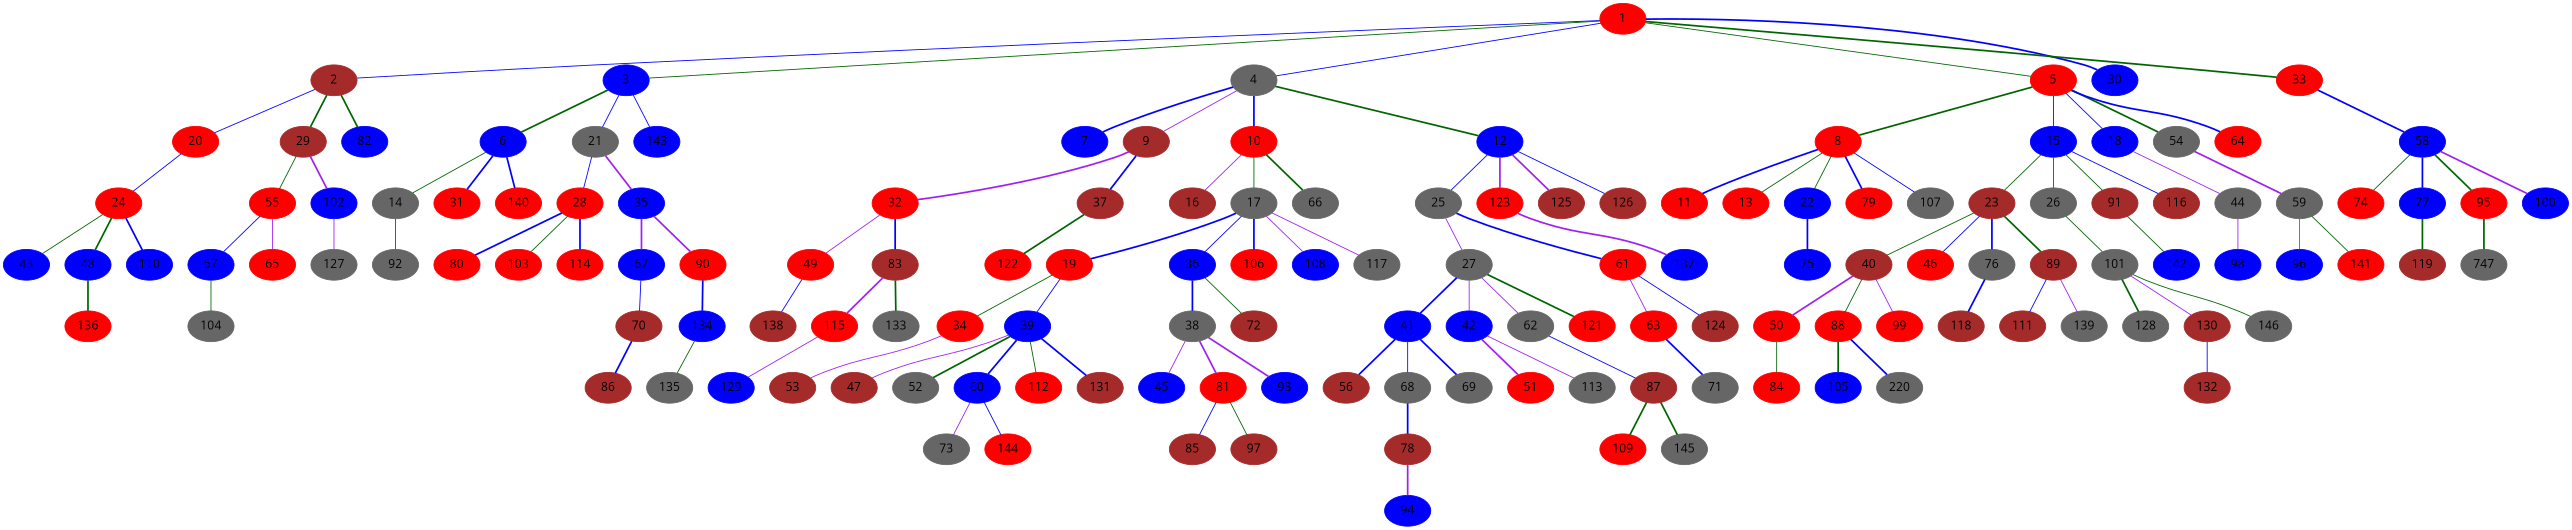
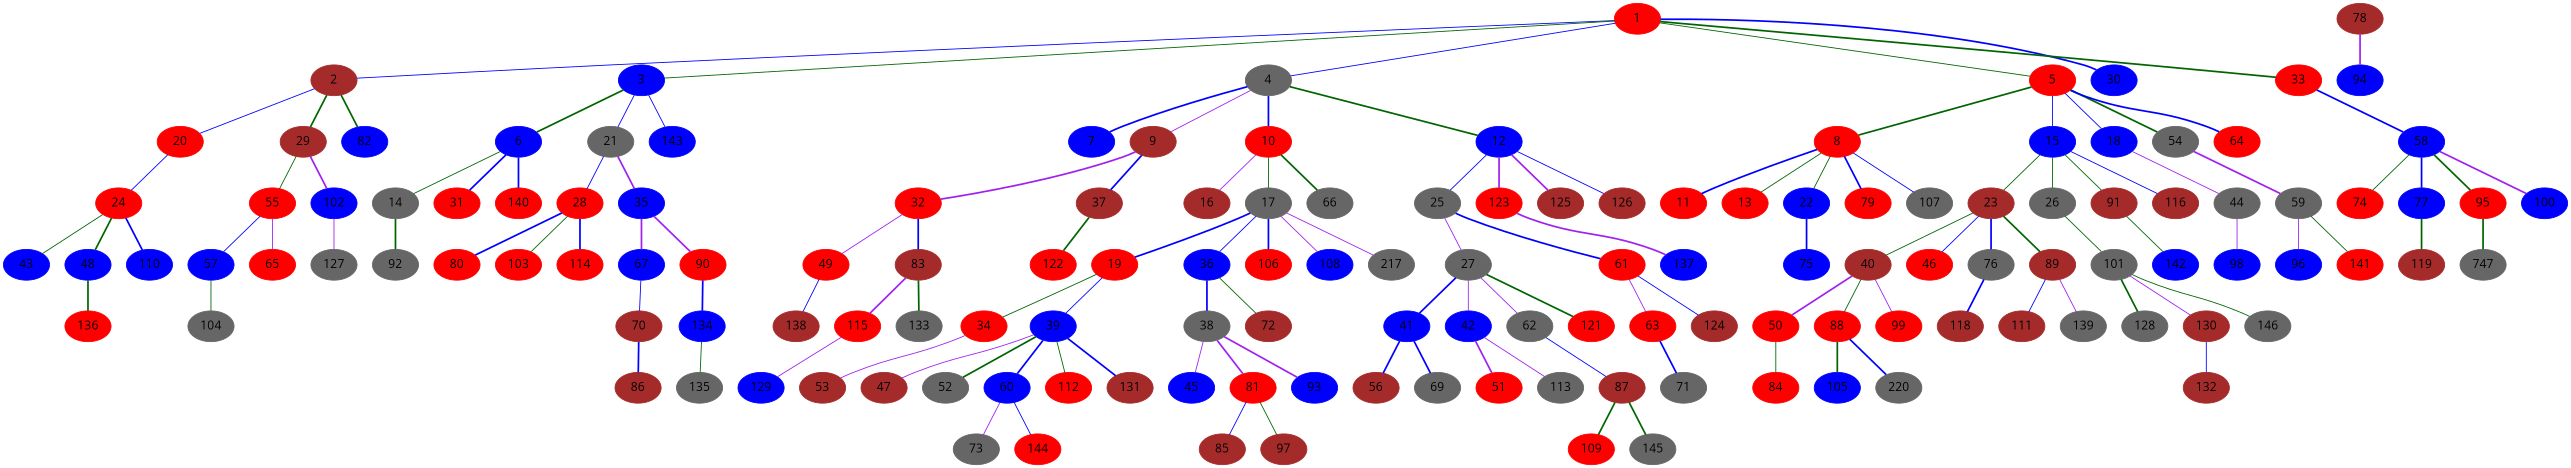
  graph {
    fontname="Open Sans"
    node [color=red fontname="Open Sans" style=filled]
    edge [color=blue fontname="Open Sans" style=solid]
    2 [color=brown]
    1
    3 [color=blue]
    4 [color=gray40]
    5
    30 [color=blue]
    33
    20
    29 [color=brown]
    82 [color=blue]
    6 [color=blue]
    21 [color=gray40]
    143 [color=blue]
    7 [color=blue]
    9 [color=brown]
    10
    12 [color=blue]
    8
    15 [color=blue]
    18 [color=blue]
    54 [color=gray40]
    64
    58 [color=blue]
    24
    55
    102 [color=blue]
    14 [color=gray40]
    31
    140
    28
    35 [color=blue]
    32
    37 [color=brown]
    16 [color=brown]
    17 [color=gray40]
    66 [color=gray40]
    25 [color=gray40]
    123
    125 [color=brown]
    126 [color=brown]
    11
    13
    22 [color=blue]
    79
    107 [color=gray40]
    23 [color=brown]
    26 [color=gray40]
    91 [color=brown]
    116 [color=brown]
    44 [color=gray40]
    59 [color=gray40]
    92 [color=gray40]
    75 [color=blue]
    49
    83 [color=brown]
    122
    19
    36 [color=blue]
    106
    108 [color=blue]
-   117 [color=gray40]
+   117 [color=gray40 label=217]
    27 [color=gray40]
    61
    137 [color=blue]
    40 [color=brown]
    46
    76 [color=gray40]
    89 [color=brown]
    101 [color=gray40]
    142 [color=blue]
    34
    39 [color=blue]
    38 [color=gray40]
    72 [color=brown]
    98 [color=blue]
    53 [color=brown]
    47 [color=brown]
    52 [color=gray40]
    60 [color=blue]
    112
    131 [color=brown]
    43 [color=blue]
    48 [color=blue]
    110 [color=blue]
    80
    103
    114
    67 [color=blue]
    90
    50
    88
    99
    118 [color=brown]
    111 [color=brown]
    139 [color=gray40]
    136
    41 [color=blue]
    42 [color=blue]
    62 [color=gray40]
    121
    63
    124 [color=brown]
    128 [color=gray40]
    130 [color=brown]
    146 [color=gray40]
    56 [color=brown]
-   68 [color=gray40]
    69 [color=gray40]
    51
    113 [color=gray40]
    87 [color=brown]
    57 [color=blue]
    65
    127 [color=gray40]
    138 [color=brown]
    115
    133 [color=gray40]
    74
    77 [color=blue]
    95
    100 [color=blue]
    70 [color=brown]
    134 [color=blue]
    45 [color=blue]
    81
    93 [color=blue]
    85 [color=brown]
    97 [color=brown]
    73 [color=gray40]
    144
    84
    105 [color=blue]
    n133 [color=gray40 label=220]
    78 [color=brown]
    96 [color=blue]
    141
    104 [color=gray40]
    119 [color=brown]
    n139 [color=gray40 label=747]
    71 [color=gray40]
    109
    145 [color=gray40]
    86 [color=brown]
    94 [color=blue]
    129 [color=blue]
    135 [color=gray40]
    132 [color=brown]
    2 -- 20
    2 -- 29 [color=darkgreen style=bold]
    2 -- 82 [color=darkgreen style=bold]
    1 -- 2
    1 -- 3 [color=darkgreen]
    1 -- 4
    1 -- 5 [color=darkgreen]
    1 -- 30 [style=bold]
    1 -- 33 [color=darkgreen style=bold]
    3 -- 6 [color=darkgreen style=bold]
    3 -- 21
    3 -- 143
    4 -- 7 [style=bold]
    4 -- 9 [color=purple]
    4 -- 10 [style=bold]
    4 -- 12 [color=darkgreen style=bold]
    5 -- 8 [color=darkgreen style=bold]
    5 -- 15
    5 -- 18
    5 -- 54 [color=darkgreen style=bold]
    5 -- 64 [style=bold]
    33 -- 58 [style=bold]
    20 -- 24
    29 -- 55 [color=darkgreen]
    29 -- 102 [color=purple style=bold]
    6 -- 14 [color=darkgreen]
    6 -- 31 [style=bold]
    6 -- 140 [style=bold]
    21 -- 28
    21 -- 35 [color=purple style=bold]
    9 -- 32 [color=purple style=bold]
    9 -- 37 [style=bold]
    10 -- 16 [color=purple]
    10 -- 17 [color=darkgreen]
    10 -- 66 [color=darkgreen style=bold]
    12 -- 25
    12 -- 123 [color=purple style=bold]
    12 -- 125 [color=purple style=bold]
    12 -- 126
    8 -- 11 [style=bold]
    8 -- 13 [color=darkgreen]
    8 -- 22 [color=darkgreen]
    8 -- 79 [style=bold]
    8 -- 107
    15 -- 23 [color=darkgreen]
    15 -- 26 [color=darkgreen]
    15 -- 91 [color=darkgreen]
    15 -- 116
    18 -- 44 [color=purple]
    54 -- 59 [color=purple style=bold]
    58 -- 74 [color=darkgreen]
    58 -- 77 [style=bold]
    58 -- 95 [color=darkgreen style=bold]
    58 -- 100 [color=purple style=bold]
    24 -- 43 [color=darkgreen]
    24 -- 48 [color=darkgreen style=bold]
    24 -- 110 [style=bold]
    55 -- 57
    55 -- 65 [color=purple]
    102 -- 127 [color=purple]
-   14 -- 92 [color=darkgreen]
+   14 -- 92 [color=darkgreen style=bold]
    28 -- 80 [style=bold]
    28 -- 103 [color=darkgreen]
    28 -- 114 [style=bold]
    35 -- 67 [color=purple style=bold]
    35 -- 90 [color=purple style=bold]
    32 -- 49 [color=purple]
    32 -- 83 [style=bold]
    37 -- 122 [color=darkgreen style=bold]
    17 -- 19 [style=bold]
    17 -- 36
    17 -- 106 [style=bold]
    17 -- 108 [color=purple]
    17 -- 117 [color=purple]
    25 -- 27 [color=purple]
    25 -- 61 [style=bold]
    123 -- 137 [color=purple style=bold]
    22 -- 75 [style=bold]
    23 -- 40 [color=darkgreen]
    23 -- 46
    23 -- 76 [style=bold]
    23 -- 89 [color=darkgreen style=bold]
    26 -- 101 [color=darkgreen]
    91 -- 142 [color=darkgreen]
    44 -- 98 [color=purple]
    59 -- 96 [color=purple]
    59 -- 141 [color=darkgreen]
    49 -- 138
    83 -- 115 [color=purple style=bold]
    83 -- 133 [color=darkgreen style=bold]
    19 -- 34 [color=darkgreen]
    19 -- 39
    36 -- 38 [style=bold]
    36 -- 72 [color=darkgreen]
    27 -- 41 [style=bold]
    27 -- 42 [color=purple]
    27 -- 62 [color=purple]
    27 -- 121 [color=darkgreen style=bold]
    61 -- 63 [color=purple]
    61 -- 124
    40 -- 50 [color=purple style=bold]
    40 -- 88 [color=darkgreen]
    40 -- 99 [color=purple]
    76 -- 118 [style=bold]
    89 -- 111
    89 -- 139 [color=purple]
    101 -- 128 [color=darkgreen style=bold]
    101 -- 130 [color=purple]
    101 -- 146 [color=darkgreen]
    34 -- 53 [color=purple]
    39 -- 47 [color=purple]
    39 -- 52 [color=darkgreen style=bold]
    39 -- 60 [style=bold]
    39 -- 112 [color=darkgreen]
    39 -- 131 [style=bold]
    38 -- 45 [color=purple]
    38 -- 81 [color=purple style=bold]
    38 -- 93 [color=purple style=bold]
    60 -- 73 [color=purple]
    60 -- 144
    48 -- 136 [color=darkgreen style=bold]
    67 -- 70
    90 -- 134 [style=bold]
    50 -- 84 [color=darkgreen]
    88 -- 105 [color=darkgreen style=bold]
    88 -- n133 [style=bold]
    41 -- 56 [style=bold]
-   41 -- 68
    41 -- 69 [style=bold]
    42 -- 51 [color=purple style=bold]
    42 -- 113 [color=purple]
    62 -- 87
    63 -- 71 [style=bold]
    130 -- 132
-   68 -- 78 [style=bold]
    87 -- 109 [color=darkgreen style=bold]
    87 -- 145 [color=darkgreen style=bold]
    57 -- 104 [color=darkgreen]
    115 -- 129 [color=purple]
    77 -- 119 [color=darkgreen style=bold]
    95 -- n139 [color=darkgreen style=bold]
    70 -- 86 [style=bold]
    134 -- 135 [color=darkgreen]
    81 -- 85
    81 -- 97 [color=darkgreen]
    78 -- 94 [color=purple style=bold]
  }
